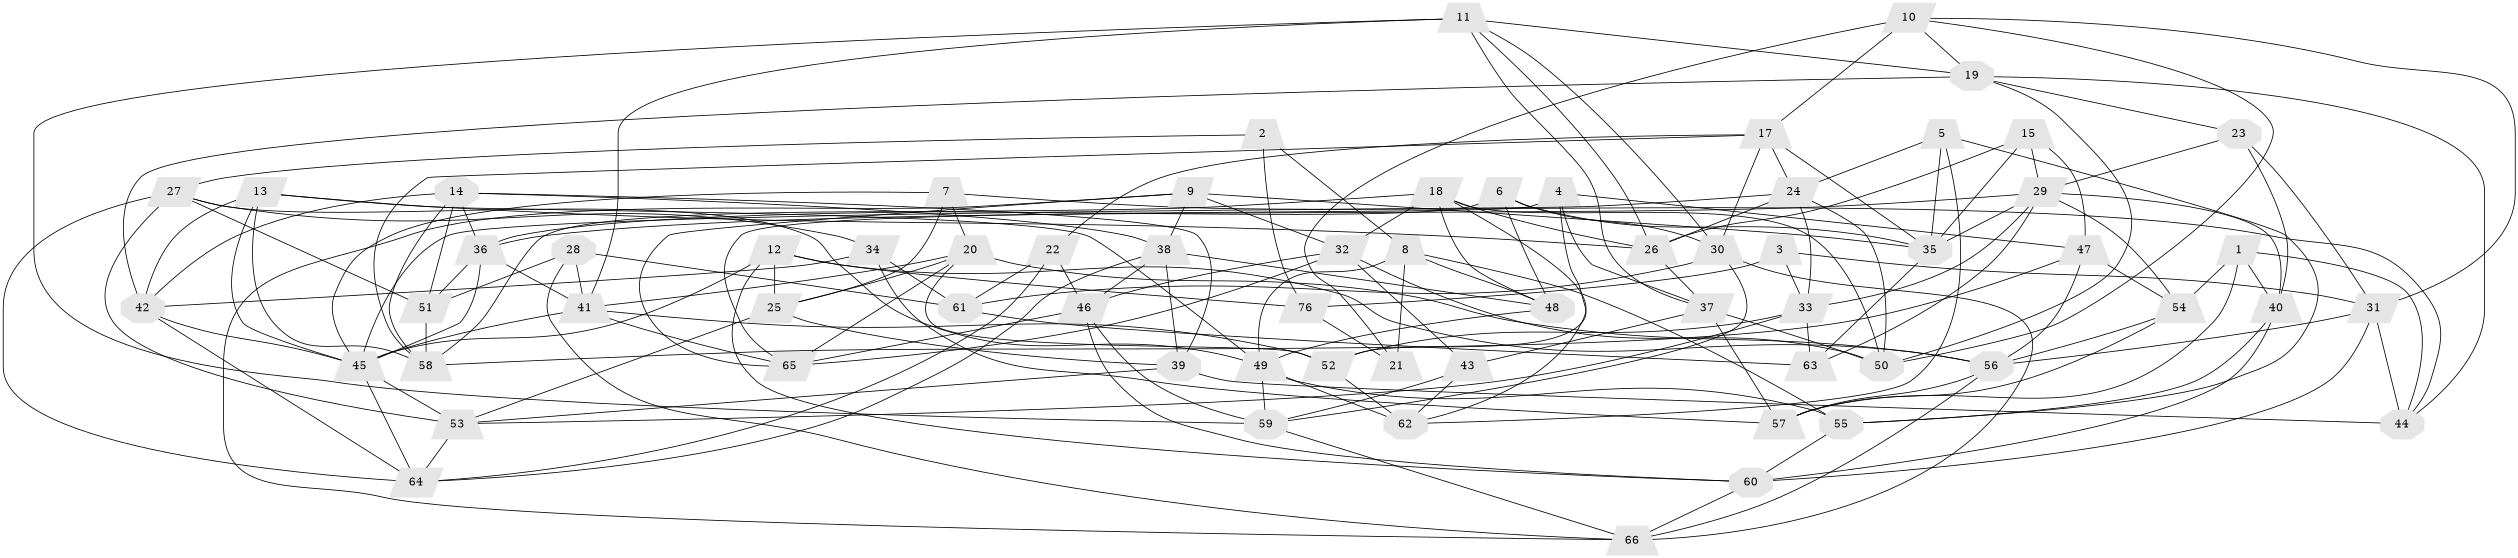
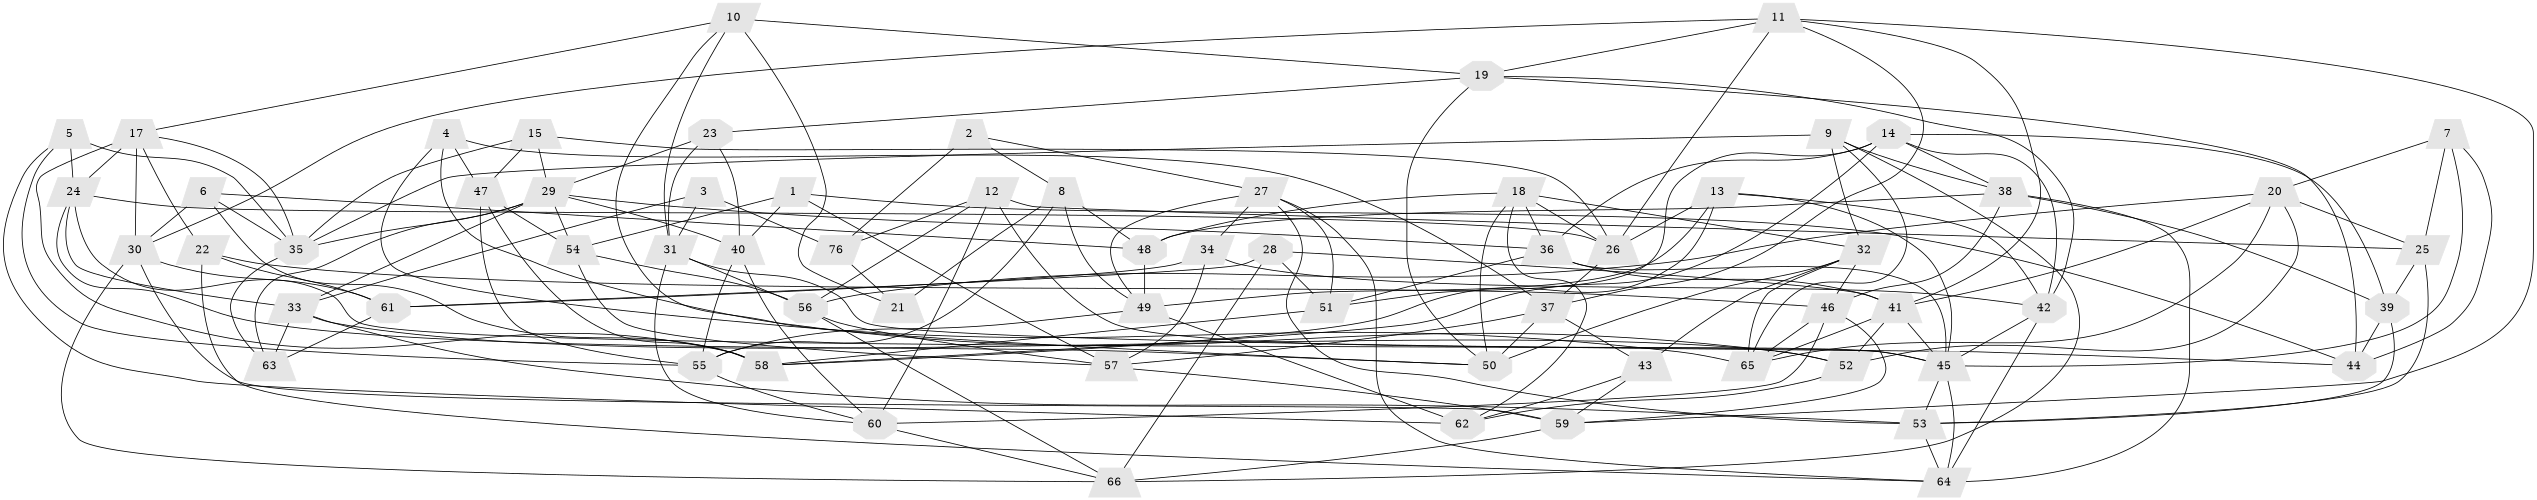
  graph {
    node [color=gray90 shape=trapezium style=filled]
    edge [weight=1.0]
    1 [shape=parallelogram]
    40
    44 [shape=octagon]
    54
    57
    55 [shape=octagon]
    60 [shape=octagon]
    56 [shape=octagon]
    59 [shape=octagon]
    2
    8
    n12 [label=76 shape=parallelogram]
    27 [shape=parallelogram]
    48 [shape=octagon]
    21
    49
    51 [shape=parallelogram]
    64 [shape=parallelogram]
    53
    34 [shape=parallelogram]
    3
    31 [shape=parallelogram]
    33 [shape=parallelogram]
    52 [shape=parallelogram]
    63
    37 [shape=parallelogram]
    4
    47
    65 [shape=parallelogram]
    50 [shape=octagon]
    43
    58
    62 [shape=octagon]
    24 [shape=parallelogram]
    5
    35 [shape=octagon]
    45
    26
    6 [shape=parallelogram]
    30
    66
    61 [shape=octagon]
    7
    20
    25 [shape=parallelogram]
    41
    39 [shape=octagon]
    9 [shape=parallelogram]
    32 [shape=parallelogram]
    38
    46 [shape=parallelogram]
    10 [shape=parallelogram]
    17
    19 [shape=octagon]
    22 [shape=parallelogram]
    42 [shape=octagon]
    23 [shape=octagon]
    11
    12 [shape=parallelogram]
    13 [shape=parallelogram]
    14 [shape=octagon]
    36
    15
    29 [shape=parallelogram]
    18 [shape=parallelogram]
    28 [shape=octagon]
    1 -- 40
    1 -- 44
    1 -- 54
    1 -- 57
    40 -- 55
    40 -- 60
    54 -- 57
    54 -- 56
-   49 -- 59
+   57 -- 59
    55 -- 60
    60 -- 66
    56 -- 57
    56 -- 66
    59 -- 66
    2 -- 8
    2 -- n12 [weight=2.0]
    2 -- 27
    8 -- 55
    8 -- 48
    8 -- 21
    8 -- 49 [weight=2.0]
    n12 -- 21
    27 -- 49
    27 -- 51
    27 -- 64
    27 -- 53
    27 -- 34
    48 -- 49 [weight=2.0]
    49 -- 55
    49 -- 62 [weight=2.0]
    51 -- 58 [weight=3.0]
    53 -- 64
    34 -- 57
    34 -- 61
    34 -- 42
    3 -- n12 [weight=2.0]
    3 -- 31
    3 -- 33
    31 -- 44
    31 -- 60
    31 -- 56
    33 -- 53
    33 -- 52
    33 -- 63
    52 -- 62
    37 -- 57
    37 -- 50
    37 -- 43
    4 -- 52
    4 -- 37
    4 -- 47
    4 -- 65
    47 -- 54 [weight=2.0]
-   47 -- 56
+   47 -- 55
    47 -- 58
    43 -- 59
    43 -- 62
    24 -- 33
    24 -- 50
    24 -- 45
    24 -- 26
    5 -- 55
    5 -- 62
    5 -- 24
    5 -- 35
    35 -- 63
    45 -- 64
    45 -- 53
    26 -- 37
    6 -- 48
    6 -- 58
    6 -- 35
    6 -- 30
    30 -- 59
    30 -- 66
    30 -- 61
    61 -- 63
    7 -- 44
    7 -- 45
    7 -- 20
    7 -- 25
    20 -- 56
    20 -- 52
    20 -- 65
    20 -- 25
    20 -- 41
    25 -- 53
    25 -- 39
    41 -- 52
    41 -- 65
    41 -- 45 [weight=2.0]
    39 -- 44 [weight=2.0]
    39 -- 53
    9 -- 65
    9 -- 35 [weight=2.0]
    9 -- 66
    9 -- 32
    9 -- 38
    32 -- 65
    32 -- 50
    32 -- 43
    32 -- 46
    38 -- 48
    38 -- 64
    38 -- 39
    38 -- 46
    46 -- 60
    46 -- 59
    46 -- 65
    10 -- 21 [weight=2.0]
    10 -- 31
    10 -- 50
    10 -- 17
    10 -- 19
    17 -- 58
    17 -- 24
    17 -- 35
    17 -- 30
    17 -- 22
    19 -- 44
    19 -- 50
    19 -- 42
    19 -- 23
    22 -- 64
    22 -- 61
    22 -- 46
    42 -- 64
    42 -- 45
    23 -- 40
    23 -- 31
    23 -- 29
    11 -- 59
    11 -- 37
    11 -- 26
    11 -- 30
    11 -- 41
    11 -- 19
    12 -- 60
    12 -- 56
    12 -- n12
    12 -- 45
    12 -- 25 [weight=2.0]
    13 -- 49 [weight=2.0]
    13 -- 58
    13 -- 45
    13 -- 26
    13 -- 42
    14 -- 51
    14 -- 58
    14 -- 39
    14 -- 38
    14 -- 42
    14 -- 36
    36 -- 51
    36 -- 45
    36 -- 41
    15 -- 47
    15 -- 35
    15 -- 26
    15 -- 29
    29 -- 40
    29 -- 54
    29 -- 33
    29 -- 63
    29 -- 35
    29 -- 36
    18 -- 48
    18 -- 50
    18 -- 62
    18 -- 26
    18 -- 32
    18 -- 36
    28 -- 51 [weight=2.0]
    28 -- 66
    28 -- 61 [weight=2.0]
    28 -- 41
  }
